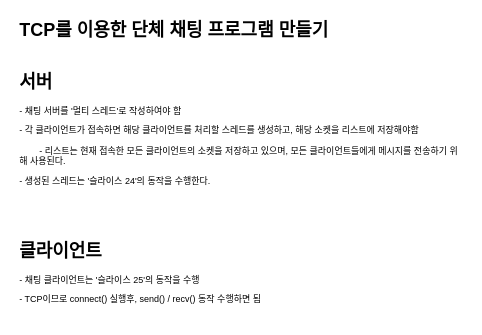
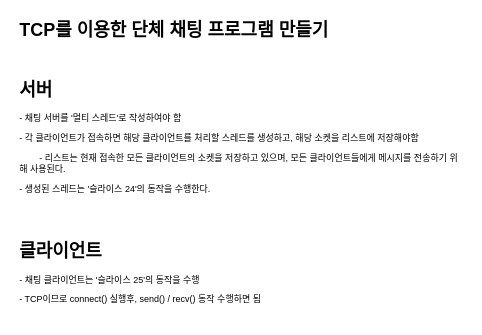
  <mxCell id="0" />
  <mxCell id="1" parent="0" />
  <mxCell id="2" value="&lt;h1&gt;TCP를 이용한 단체 채팅 프로그램 만들기&lt;/h1&gt;&lt;p&gt;&lt;br&gt;&lt;/p&gt;" style="text;html=1;strokeColor=none;fillColor=none;spacing=5;spacingTop=-20;whiteSpace=wrap;overflow=hidden;rounded=0;" vertex="1" parent="1"><mxGeometry x="20" y="20" width="490" height="60" as="geometry" /></mxCell>
- <mxCell id="3" value="&lt;h1&gt;서버&lt;/h1&gt;&lt;p&gt;- 채팅 서버를 '멀티 스레드'로 작성하여야 함&lt;/p&gt;&lt;p&gt;- 각 클라이언트가 접속하면 해당 클라이언트를 처리할 스레드를 생성하고, 해당 소켓을 리스트에 저장해야함&lt;/p&gt;&lt;p&gt;&lt;span style=&quot;white-space: pre&quot;&gt;&#09;&lt;/span&gt;- 리스트는 현재 접속한 모든 클라이언트의 소켓을 저장하고 있으며, 모든 클라이언트들에게 메시지를 전송하기 위해 사용된다.&lt;br&gt;&lt;/p&gt;&lt;p&gt;- 생성된 스레드는 '슬라이스 24'의 동작을 수행한다.&lt;/p&gt;" style="text;html=1;strokeColor=none;fillColor=none;spacing=5;spacingTop=-20;whiteSpace=wrap;overflow=hidden;rounded=0;" vertex="1" parent="1"><mxGeometry x="20" y="90" width="600" height="170" as="geometry" /></mxCell>
+ <mxCell id="3" value="&lt;h1&gt;서버&lt;/h1&gt;&lt;p&gt;- 채팅 서버를 '멀티 스레드'로 작성하여야 함&lt;/p&gt;&lt;p&gt;- 각 클라이언트가 접속하면 해당 클라이언트를 처리할 스레드를 생성하고, 해당 소켓을 리스트에 저장해야함&lt;/p&gt;&lt;p&gt;&lt;span style=&quot;white-space: pre&quot;&gt;&#09;&lt;/span&gt;- 리스트는 현재 접속한 모든 클라이언트의 소켓을 저장하고 있으며, 모든 클라이언트들에게 메시지를 전송하기 위해 사용된다.&lt;br&gt;&lt;/p&gt;&lt;p&gt;- 생성된 스레드는 '슬라이스 24'의 동작을 수행한다.&lt;/p&gt;" style="text;html=1;strokeColor=none;fillColor=none;spacing=5;spacingTop=-20;whiteSpace=wrap;overflow=hidden;rounded=0;" vertex="1" parent="1"><mxGeometry x="20" y="100" width="600" height="170" as="geometry" /></mxCell>
  <mxCell id="4" value="&lt;h1&gt;클라이언트&lt;/h1&gt;&lt;p&gt;- 채팅 클라이언트는 '슬라이스 25'의 동작을 수행&lt;/p&gt;&lt;p&gt;- TCP이므로 connect() 실행후, send() / recv() 동작 수행하면 됨&lt;/p&gt;" style="text;html=1;strokeColor=none;fillColor=none;spacing=5;spacingTop=-20;whiteSpace=wrap;overflow=hidden;rounded=0;" vertex="1" parent="1"><mxGeometry x="20" y="315" width="600" height="110" as="geometry" /></mxCell>
